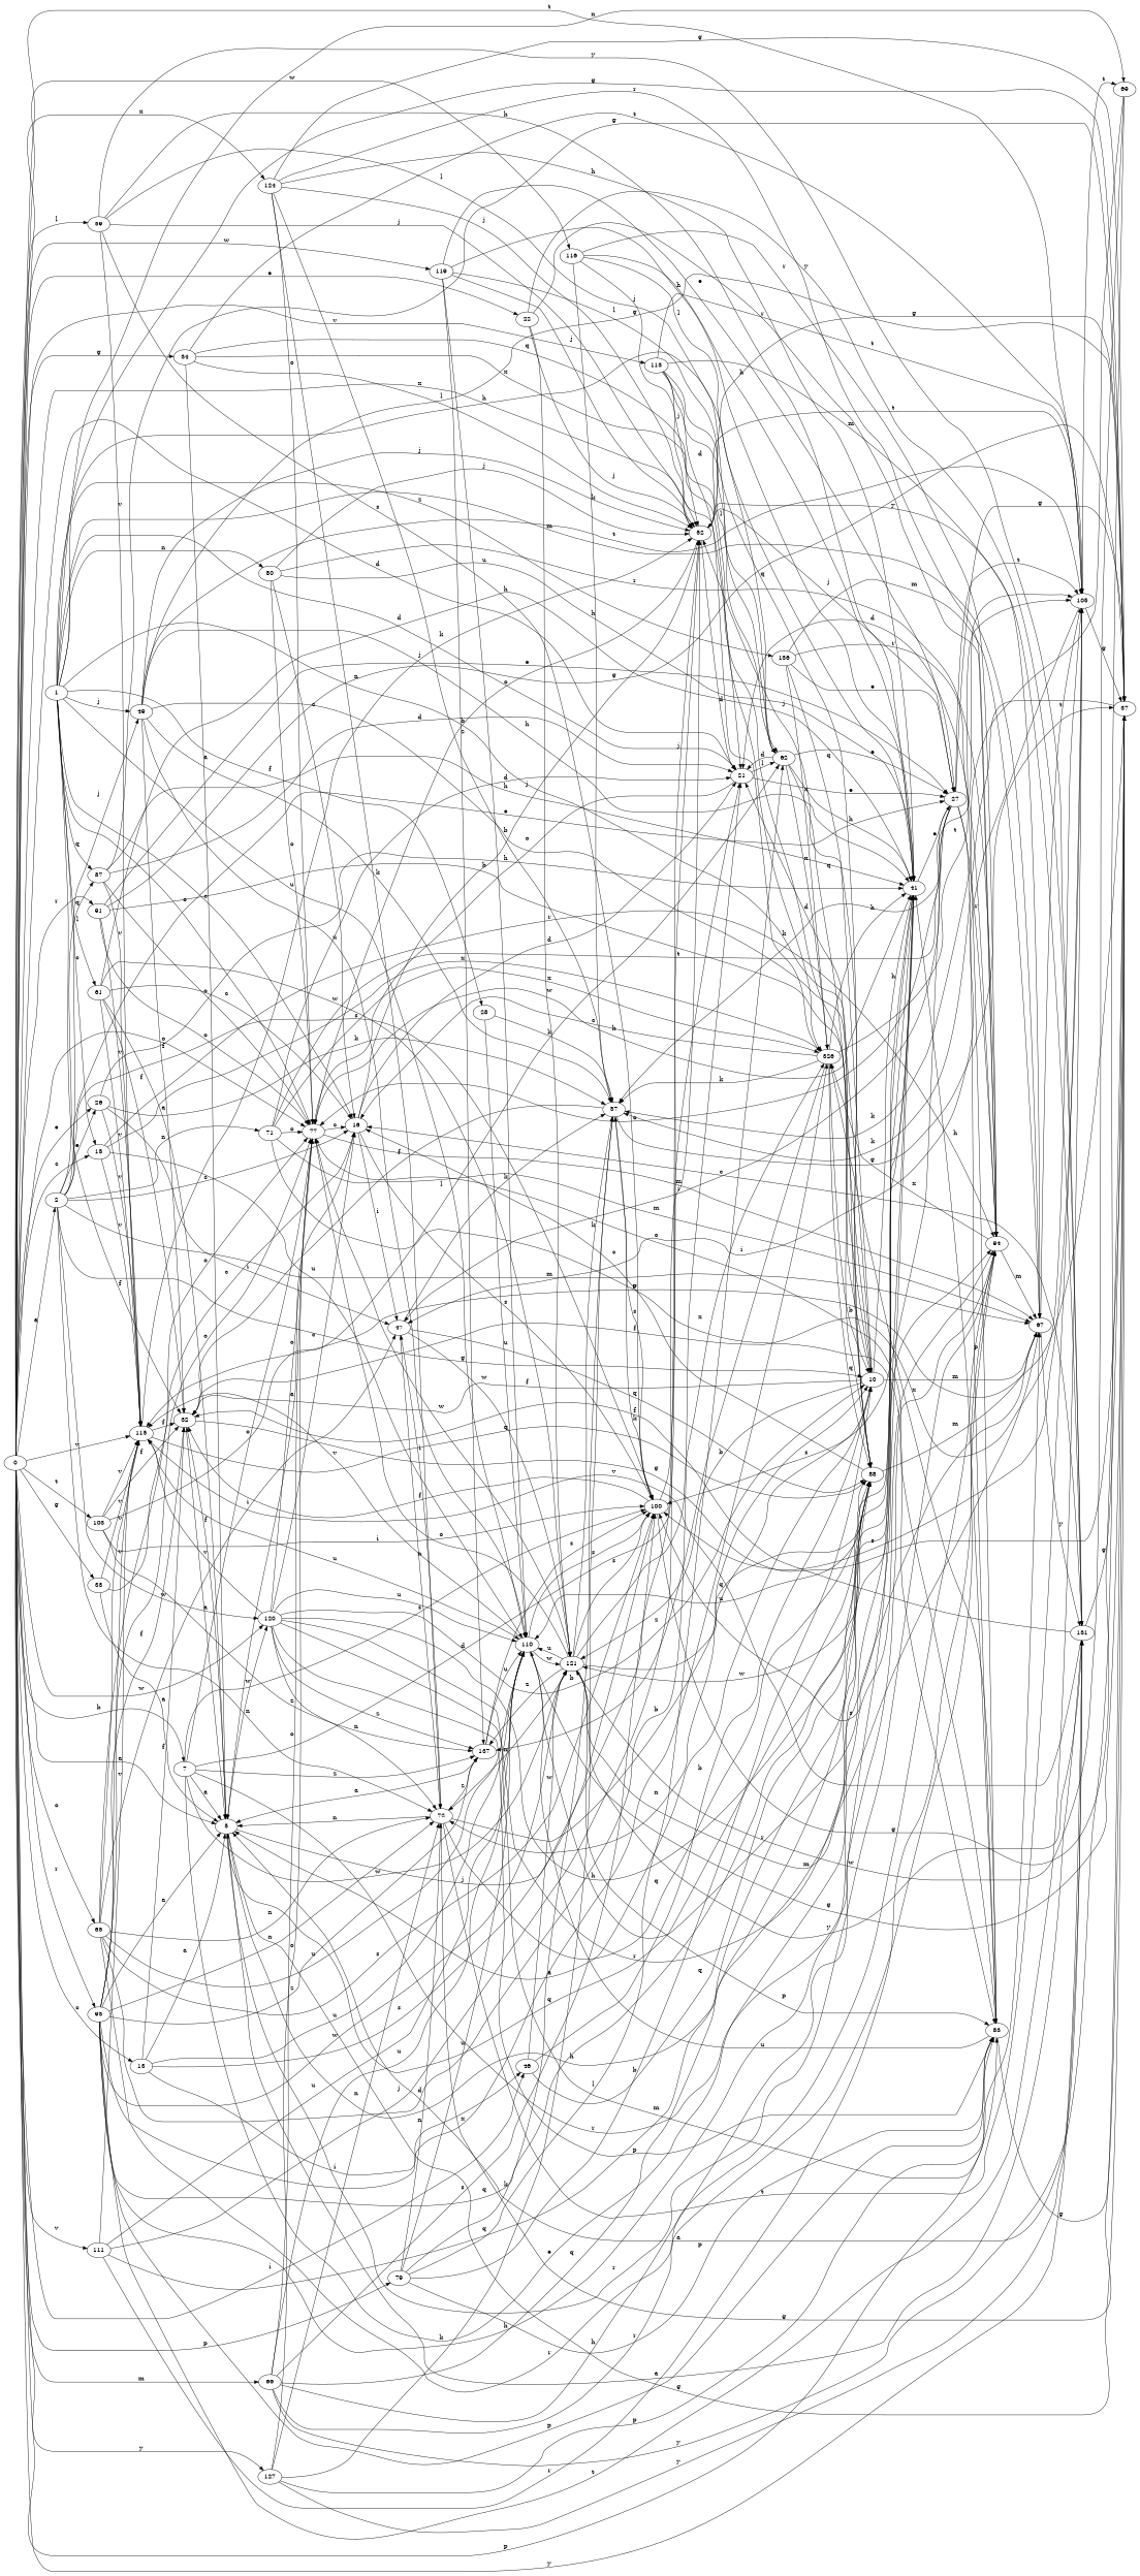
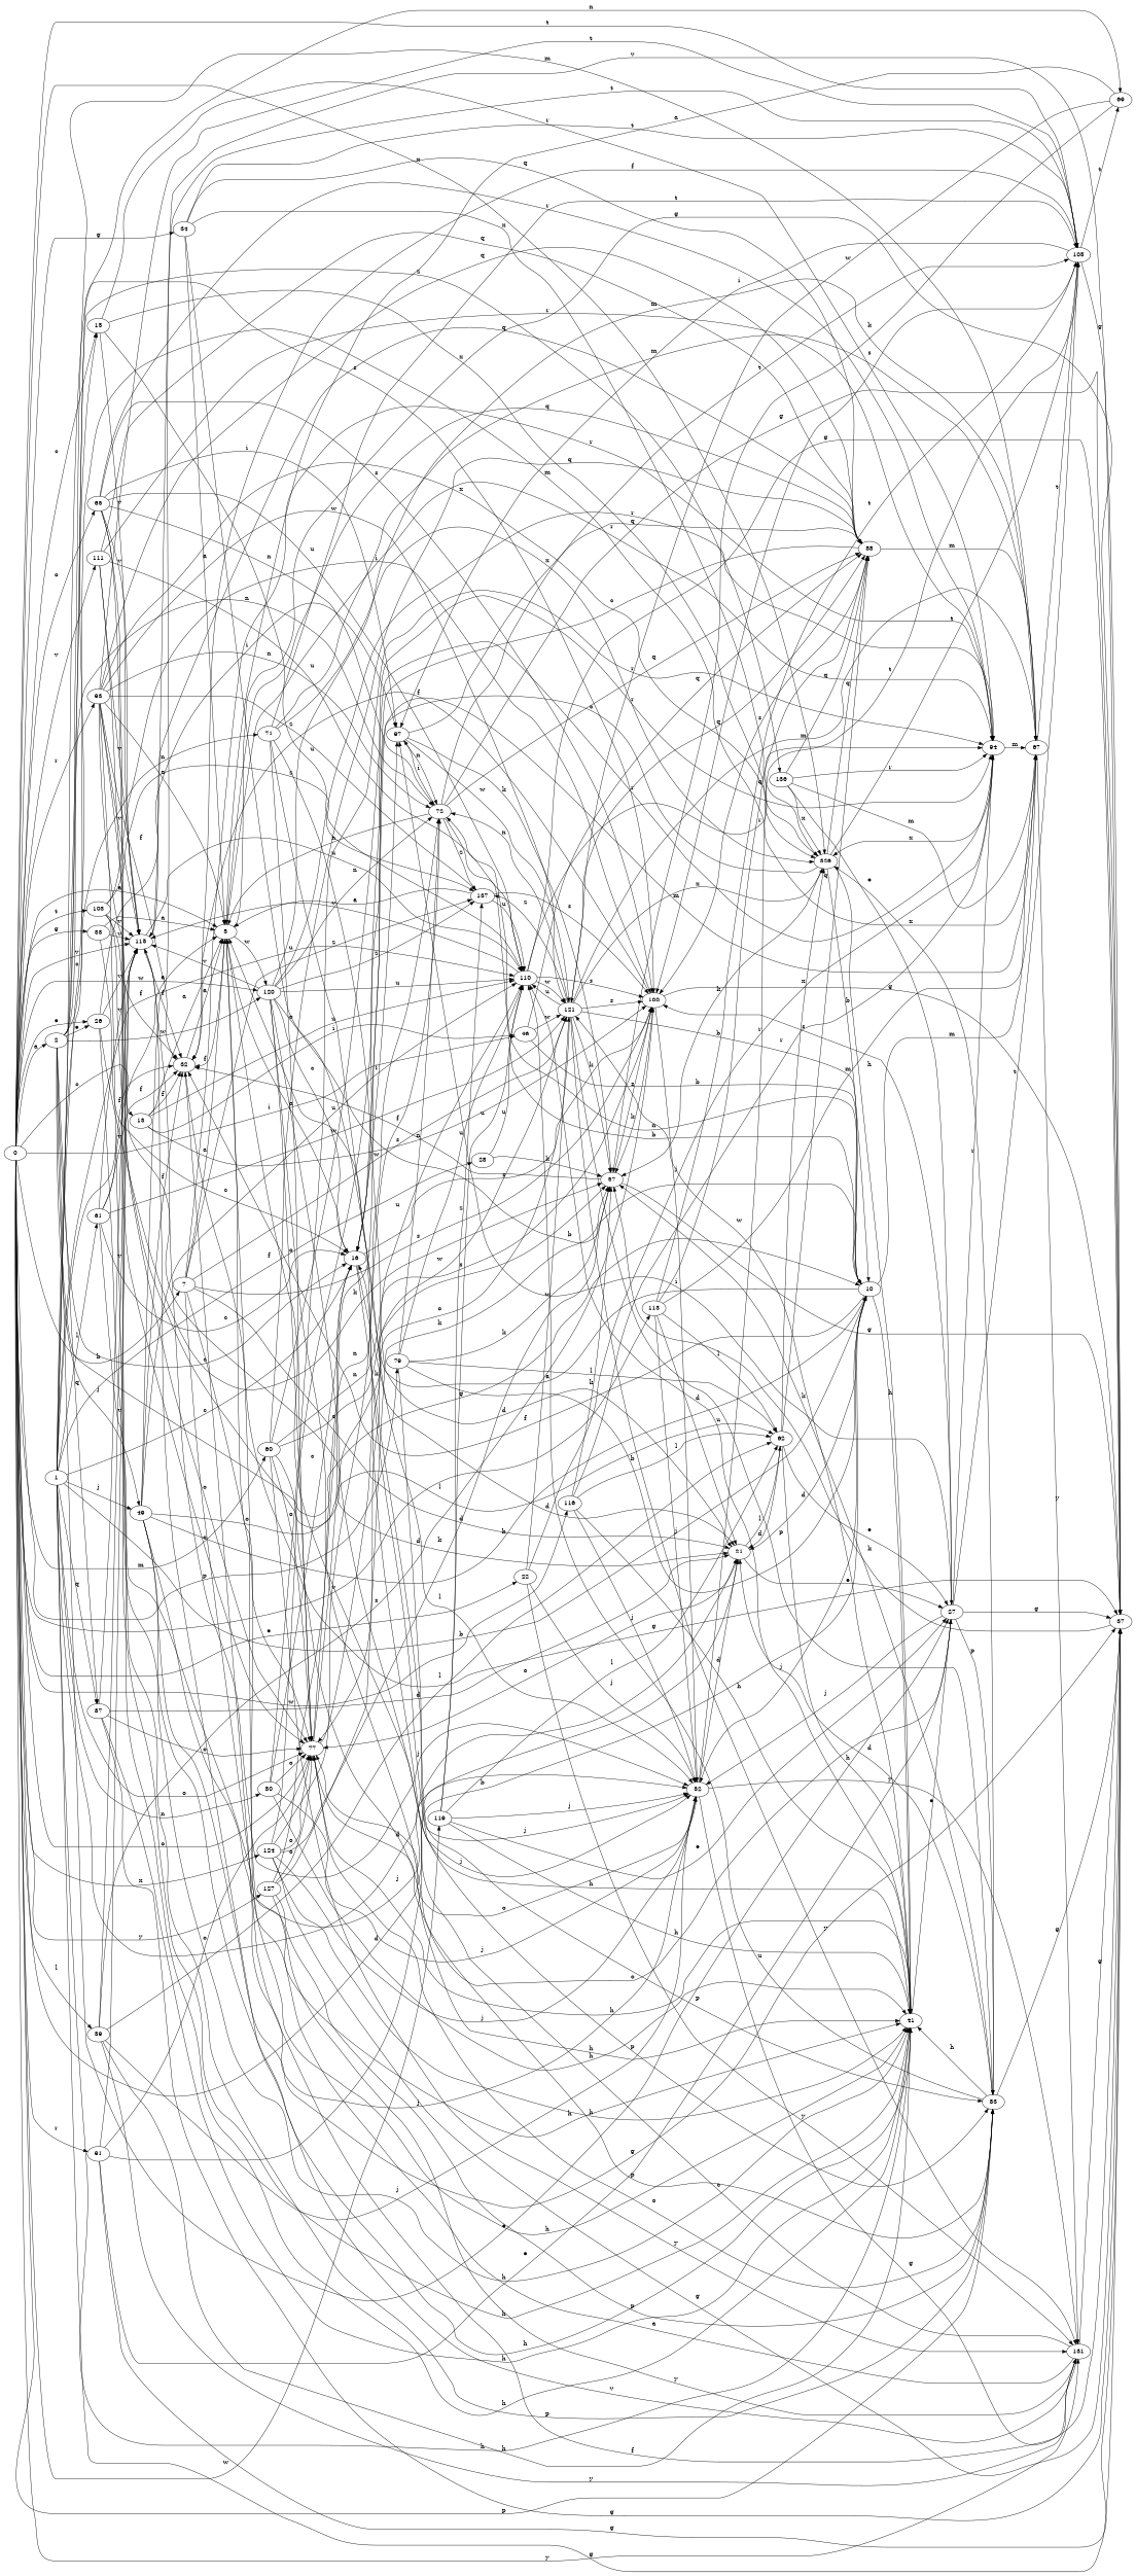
  strict digraph {
    rankdir=LR
    0
    2
    5
    7
    13
    15
    21
    22
    26
    33
    34
    46
    59
-   66
+   66 [label=60]
    n15 [label=65]
    77
    79
    83
    n19 [label=91]
    93
    103
    105
    111
    113
    115
    116
    119
    120
    124
    n30 [label=326]
    127
    131
    10
    16
    49
    67
    87
    27
    71
    72
    100
    32
    37
    41
    52
    88
    94
    121
    137
    110
    62
-   47
+   47 [label=97]
    57
    69
    1
    28
    61
    n58 [label=80]
    136
    0 -> 2 [label=a]
    0 -> 5 [label=a]
    0 -> 7 [label=b]
    0 -> 13 [label=c]
    0 -> 15 [label=c]
    0 -> 21 [label=d]
    0 -> 22 [label=e]
    0 -> 26 [label=e]
    0 -> 33 [label=g]
    0 -> 34 [label=g]
    0 -> 46 [label=i]
    0 -> 59 [label=l]
    0 -> 66 [label=m]
    0 -> n15 [label=o]
    0 -> 77 [label=o]
    0 -> 79 [label=p]
    0 -> 83 [label=p]
    0 -> n19 [label=r]
    0 -> 93 [label=r]
    0 -> 103 [label=t]
    0 -> 105 [label=t]
    0 -> 111 [label=v]
    0 -> 113 [label=v]
    0 -> 115 [label=v]
    0 -> 116 [label=w]
    0 -> 119 [label=w]
    0 -> 120 [label=w]
    0 -> 124 [label=x]
    0 -> n30 [label=x]
    0 -> 127 [label=y]
    0 -> 131 [label=y]
    2 -> 26 [label=e]
    2 -> 120 [label=w]
    2 -> 10 [label=g]
    2 -> 16 [label=c]
    2 -> 49 [label=j]
    2 -> 67 [label=m]
    2 -> 87 [label=q]
    2 -> 27 [label=e]
    2 -> 71 [label=n]
    2 -> 72 [label=n]
    2 -> 100 [label=s]
    5 -> 120 [label=w]
    5 -> 32 [label=f]
    5 -> 37 [label=g]
    5 -> 41 [label=h]
    5 -> 52 [label=j]
    5 -> 88 [label=q]
    5 -> 94 [label=r]
    7 -> 5 [label=a]
    7 -> 21 [label=d]
    7 -> 77 [label=o]
    7 -> 100 [label=s]
-   7 -> 41 [label=e]
+   7 -> 41 [label=h]
    7 -> 94 [label=r]
    7 -> 121 [label=w]
    7 -> 137 [label=z]
    13 -> 5 [label=a]
    13 -> 46 [label=i]
    13 -> 100 [label=s]
    13 -> 32 [label=f]
    13 -> 110 [label=u]
    15 -> 115 [label=v]
    15 -> n30 [label=x]
    15 -> 94 [label=r]
    15 -> 110 [label=u]
    21 -> 77 [label=o]
    21 -> 27 [label=e]
    21 -> 62 [label=l]
    22 -> 131 [label=y]
    22 -> 52 [label=j]
    22 -> 94 [label=r]
    22 -> 121 [label=w]
    26 -> 115 [label=v]
    26 -> 41 [label=h]
    26 -> 47 [label=i]
    26 -> 57 [label=k]
    33 -> 5 [label=a]
    33 -> 115 [label=v]
    33 -> 16 [label=c]
    34 -> 5 [label=a]
    34 -> 105 [label=t]
    34 -> n30 [label=x]
    34 -> 52 [label=l]
    34 -> 88 [label=q]
    46 -> 10 [label=b]
    46 -> 88 [label=q]
    46 -> 121 [label=w]
    59 -> 115 [label=v]
    59 -> 131 [label=y]
    59 -> 100 [label=s]
    59 -> 41 [label=h]
    59 -> 52 [label=j]
    59 -> 62 [label=l]
    66 -> 77 [label=o]
    66 -> 131 [label=y]
    66 -> 100 [label=s]
    66 -> 41 [label=h]
    66 -> 88 [label=q]
    66 -> 94 [label=r]
    66 -> 110 [label=u]
    n15 -> 21 [label=d]
    n15 -> 77 [label=o]
    n15 -> 115 [label=v]
    n15 -> 72 [label=n]
    n15 -> 100 [label=s]
    n15 -> 94 [label=r]
    n15 -> 110 [label=u]
    n15 -> 47 [label=i]
    77 -> 16 [label=c]
    77 -> 67 [label=m]
    77 -> 41 [label=h]
    77 -> 121 [label=w]
    79 -> 83 [label=p]
    79 -> 10 [label=b]
    79 -> 72 [label=n]
    79 -> 110 [label=u]
    79 -> 62 [label=l]
    79 -> 57 [label=k]
    83 -> 21 [label=d]
    83 -> 77 [label=o]
    83 -> n30 [label=x]
    83 -> 37 [label=g]
    83 -> 41 [label=h]
    83 -> 110 [label=u]
    n19 -> 77 [label=o]
    n19 -> 115 [label=v]
    n19 -> 10 [label=b]
    n19 -> 27 [label=e]
    n19 -> 37 [label=g]
    93 -> 5 [label=a]
    93 -> 77 [label=o]
    93 -> 83 [label=p]
    93 -> 105 [label=t]
    93 -> 115 [label=v]
    93 -> n30 [label=x]
    93 -> 72 [label=n]
    93 -> 32 [label=f]
    93 -> 41 [label=h]
    93 -> 88 [label=q]
    93 -> 121 [label=w]
    93 -> 137 [label=z]
    103 -> 115 [label=v]
    103 -> 100 [label=i]
    103 -> 32 [label=f]
    103 -> 137 [label=z]
    103 -> 62 [label=l]
    105 -> 100 [label=s]
    105 -> 32 [label=f]
    105 -> 37 [label=g]
    105 -> 47 [label=i]
    105 -> 69 [label=t]
    111 -> 115 [label=v]
    111 -> 52 [label=j]
    111 -> 88 [label=q]
    111 -> 94 [label=r]
    111 -> 110 [label=u]
    113 -> 21 [label=d]
    113 -> 105 [label=t]
    113 -> 67 [label=m]
    113 -> 52 [label=j]
    113 -> 88 [label=q]
    113 -> 62 [label=l]
    115 -> 32 [label=f]
    115 -> 52 [label=j]
    115 -> 88 [label=q]
    115 -> 110 [label=u]
    116 -> 41 [label=h]
    116 -> 52 [label=j]
    116 -> 94 [label=r]
    116 -> 62 [label=l]
    116 -> 57 [label=k]
    119 -> 27 [label=e]
    119 -> 41 [label=h]
    119 -> 52 [label=j]
    119 -> 137 [label=z]
    119 -> 110 [label=u]
    119 -> 62 [label=l]
    120 -> 77 [label=o]
    120 -> 83 [label=p]
    120 -> 115 [label=v]
    120 -> 10 [label=b]
    120 -> 16 [label=c]
    120 -> 67 [label=m]
    120 -> 72 [label=n]
    120 -> 41 [label=h]
    120 -> 94 [label=r]
    120 -> 137 [label=z]
    120 -> 110 [label=u]
    124 -> 77 [label=o]
    124 -> 72 [label=n]
    124 -> 37 [label=g]
    124 -> 41 [label=h]
    124 -> 52 [label=j]
    124 -> 94 [label=r]
    124 -> 57 [label=k]
    n30 -> 105 [label=t]
    n30 -> 10 [label=b]
    n30 -> 16 [label=c]
    n30 -> 41 [label=h]
    n30 -> 88 [label=q]
-   n30 -> 137 [label=z]
    n30 -> 57 [label=k]
    127 -> 77 [label=o]
    127 -> 83 [label=p]
    127 -> 131 [label=y]
    127 -> 72 [label=n]
    127 -> 57 [label=k]
    131 -> 5 [label=a]
    131 -> 115 [label=v]
    131 -> 16 [label=c]
    131 -> 32 [label=f]
    131 -> 37 [label=g]
    10 -> 5 [label=a]
    10 -> 21 [label=d]
    10 -> 67 [label=m]
    10 -> 72 [label=n]
    10 -> 32 [label=f]
    10 -> 41 [label=h]
    10 -> 52 [label=j]
    16 -> 5 [label=a]
    16 -> 21 [label=d]
    16 -> 100 [label=s]
    16 -> 52 [label=j]
    16 -> 47 [label=i]
    49 -> 105 [label=t]
    49 -> 10 [label=b]
    49 -> 32 [label=f]
    49 -> 37 [label=g]
    49 -> 41 [label=h]
    49 -> 52 [label=j]
    49 -> 110 [label=u]
    49 -> 57 [label=k]
    67 -> 105 [label=t]
    67 -> 131 [label=y]
-   67 -> 100 [label=s]
+   88 -> 100 [label=s]
    87 -> 21 [label=d]
    87 -> 77 [label=o]
    87 -> 115 [label=v]
    87 -> 37 [label=g]
    87 -> 41 [label=h]
    27 -> 77 [label=o]
    27 -> 83 [label=p]
    27 -> 105 [label=t]
    27 -> 100 [label=s]
    27 -> 37 [label=g]
    27 -> 52 [label=j]
    27 -> 94 [label=r]
    27 -> 47 [label=i]
-   27 -> 57 [label=k]
+   83 -> 57 [label=k]
    71 -> 21 [label=d]
    71 -> 77 [label=o]
    71 -> 83 [label=p]
    71 -> 105 [label=t]
    71 -> n30 [label=x]
    71 -> 67 [label=m]
    72 -> 5 [label=n]
    72 -> 105 [label=t]
    72 -> 10 [label=b]
    72 -> 37 [label=g]
    72 -> 88 [label=q]
    72 -> 137 [label=z]
    72 -> 47 [label=i]
    100 -> 32 [label=f]
    100 -> 37 [label=g]
    100 -> 52 [label=j]
    100 -> 57 [label=k]
    32 -> 5 [label=a]
    32 -> 37 [label=g]
    37 -> 115 [label=v]
    37 -> 57 [label=k]
    41 -> 27 [label=e]
    41 -> 121 [label=w]
    41 -> 110 [label=u]
    52 -> 21 [label=d]
    52 -> 77 [label=o]
    52 -> 105 [label=t]
    52 -> 131 [label=y]
    52 -> 37 [label=g]
    88 -> 16 [label=c]
    88 -> 67 [label=m]
    94 -> n30 [label=x]
    94 -> 67 [label=m]
    121 -> 77 [label=o]
    121 -> 83 [label=p]
    121 -> n30 [label=x]
    121 -> 131 [label=y]
-   10 -> 121 [label=b]
+   121 -> 10 [label=b]
    121 -> 67 [label=m]
    121 -> 72 [label=n]
    121 -> 100 [label=s]
    121 -> 88 [label=q]
    121 -> 137 [label=z]
    121 -> 110 [label=u]
    121 -> 57 [label=k]
    137 -> 5 [label=a]
    137 -> 100 [label=s]
    137 -> 110 [label=u]
    110 -> 115 [label=v]
    110 -> 100 [label=s]
    110 -> 37 [label=g]
    110 -> 94 [label=r]
    110 -> 121 [label=w]
    62 -> 21 [label=d]
    62 -> n30 [label=x]
    62 -> 27 [label=e]
    62 -> 41 [label=h]
    62 -> 88 [label=q]
    47 -> 72 [label=n]
    47 -> 88 [label=q]
    47 -> 121 [label=w]
    47 -> 57 [label=k]
    57 -> 100 [label=s]
    57 -> 32 [label=f]
    57 -> 37 [label=g]
    69 -> 5 [label=a]
    69 -> 121 [label=w]
    69 -> 57 [label=k]
    1 -> 15 [label=c]
    1 -> 21 [label=d]
    1 -> 77 [label=o]
    1 -> 10 [label=b]
    1 -> 16 [label=c]
    1 -> 49 [label=j]
    1 -> 67 [label=m]
    1 -> 87 [label=q]
    1 -> 32 [label=f]
    1 -> 37 [label=g]
    1 -> 41 [label=h]
    1 -> 110 [label=u]
    1 -> 69 [label=n]
    1 -> 28 [label=f]
    1 -> 61 [label=l]
    1 -> n58 [label=n]
    1 -> 136 [label=z]
    28 -> 110 [label=u]
    28 -> 57 [label=k]
    61 -> 5 [label=a]
    61 -> 115 [label=v]
    61 -> 16 [label=c]
    61 -> 32 [label=f]
    61 -> 41 [label=h]
    61 -> 121 [label=w]
    n58 -> 77 [label=o]
    n58 -> 16 [label=c]
    n58 -> 41 [label=h]
    n58 -> 52 [label=j]
    n58 -> 94 [label=r]
    136 -> n30 [label=x]
    136 -> 67 [label=m]
    136 -> 27 [label=e]
    136 -> 88 [label=q]
    136 -> 94 [label=r]
  }
